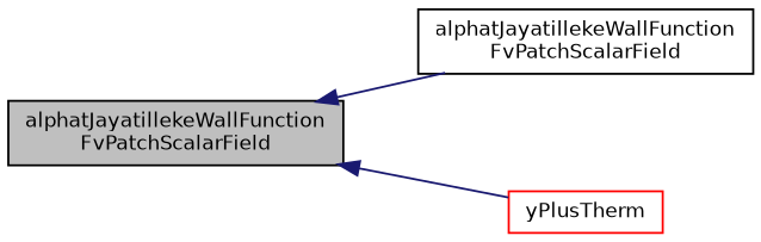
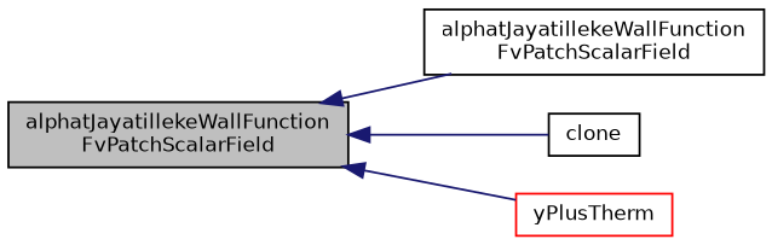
  digraph {
    rankdir=LR
    node [color=black fontname=Helvetica fontsize=10 shape=record]
    edge [color=midnightblue dir=back fontname=Helvetica fontsize=10 labelfontname=Helvetica labelfontsize=10 style=solid]
    n1 [fillcolor=grey75 fontcolor=black height=0.2 label="alphatJayatillekeWallFunction\lFvPatchScalarField" style=filled width=0.4]
    n2 [height=0.2 label="alphatJayatillekeWallFunction\lFvPatchScalarField" width=0.4]
+   n3 [height=0.2 label=clone width=0.4]
    n4 [color=red height=0.2 label=yPlusTherm width=0.4]
    n1 -> n2
+   n1 -> n3
    n1 -> n4
  }
